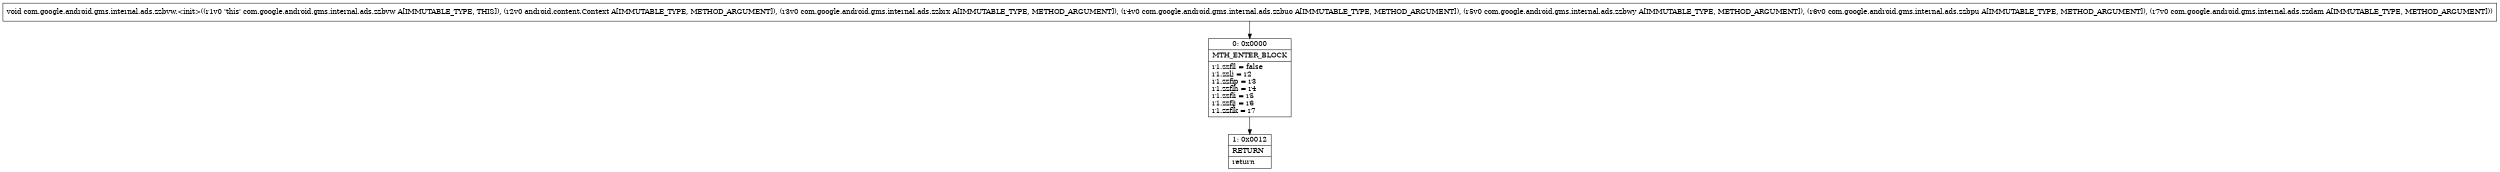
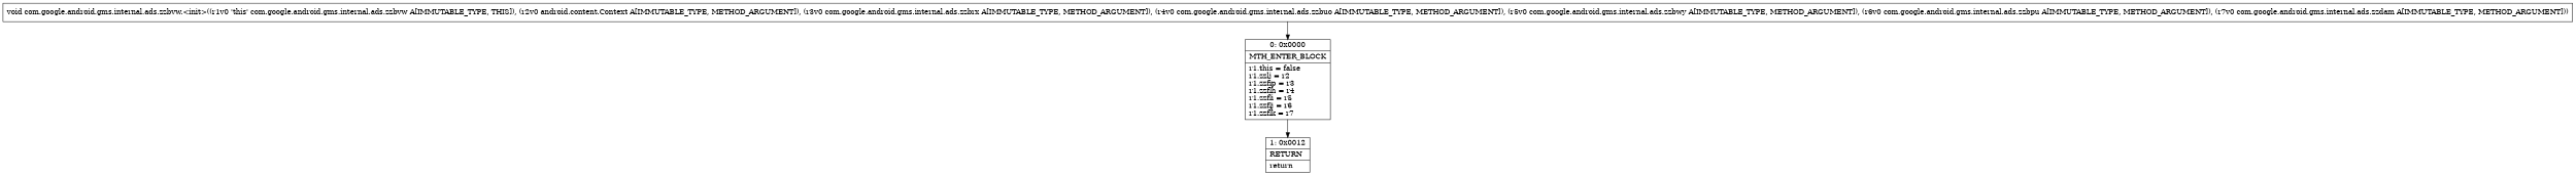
  digraph {
    node [shape=record]
-   n1 [label="{0\:\ 0x0000|MTH_ENTER_BLOCK\l|r1.zzfll = false\lr1.zzlj = r2\lr1.zzfip = r3\lr1.zzflh = r4\lr1.zzfli = r5\lr1.zzflj = r6\lr1.zzflk = r7\l}"]
+   n1 [label="{0\:\ 0x0000|MTH_ENTER_BLOCK\l|r1.this = false\lr1.zzlj = r2\lr1.zzfip = r3\lr1.zzflh = r4\lr1.zzfli = r5\lr1.zzflj = r6\lr1.zzflk = r7\l}"]
    n2 [label="{1\:\ 0x0012|RETURN\l|return\l}"]
    n3 [label="{void com.google.android.gms.internal.ads.zzbvw.\<init\>((r1v0 'this' com.google.android.gms.internal.ads.zzbvw A[IMMUTABLE_TYPE, THIS]), (r2v0 android.content.Context A[IMMUTABLE_TYPE, METHOD_ARGUMENT]), (r3v0 com.google.android.gms.internal.ads.zzbrx A[IMMUTABLE_TYPE, METHOD_ARGUMENT]), (r4v0 com.google.android.gms.internal.ads.zzbuo A[IMMUTABLE_TYPE, METHOD_ARGUMENT]), (r5v0 com.google.android.gms.internal.ads.zzbwy A[IMMUTABLE_TYPE, METHOD_ARGUMENT]), (r6v0 com.google.android.gms.internal.ads.zzbpu A[IMMUTABLE_TYPE, METHOD_ARGUMENT]), (r7v0 com.google.android.gms.internal.ads.zzdam A[IMMUTABLE_TYPE, METHOD_ARGUMENT])) }"]
    n1 -> n2
    n3 -> n1
  }
